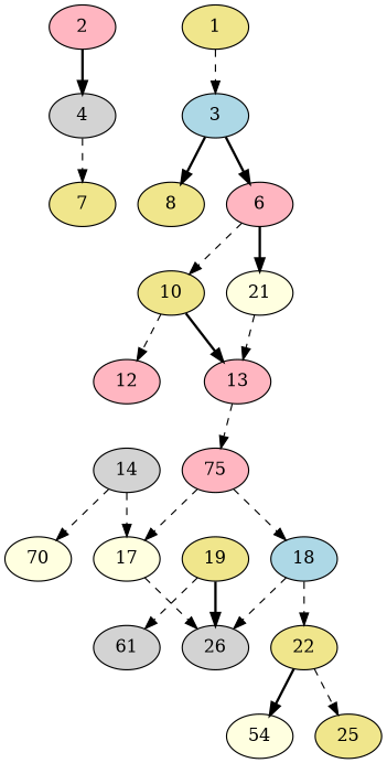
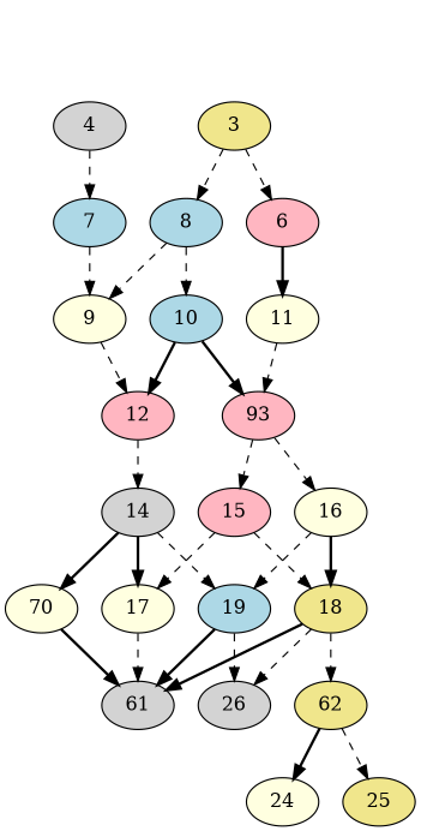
  digraph {
    node [alpha=0.03 fillcolor=khaki style=filled]
    edge [style=dashed]
-   1 [alpha=0.07 expect_size=9699328]
-   3 [expect_size=12032000 fillcolor=lightblue]
+   3 [expect_size=12032000]
    6 [alpha=0.14 expect_size=5629952 fillcolor=lightpink]
-   8 [alpha=0.11 expect_size=25976832]
-   10 [alpha=0.20 expect_size=6657024]
-   11 [alpha=0.01 expect_size=25609216 fillcolor=lightyellow label=21]
-   2 [expect_size=16708608 fillcolor=lightpink]
+   8 [alpha=0.11 expect_size=25976832 fillcolor=lightblue]
+   10 [alpha=0.20 expect_size=6657024 fillcolor=lightblue]
+   11 [alpha=0.01 expect_size=25609216 fillcolor=lightyellow]
+   9 [alpha=0.12 expect_size=38254592 fillcolor=lightyellow]
    4 [alpha=0.06 expect_size=48953344 fillcolor=lightgrey]
-   7 [expect_size=13826048]
+   7 [expect_size=13826048 fillcolor=lightblue]
    12 [alpha=0.13 expect_size=41306112 fillcolor=lightpink]
-   13 [alpha=0.02 expect_size=48110592 fillcolor=lightpink]
+   13 [alpha=0.02 expect_size=48110592 fillcolor=lightpink label=93]
    14 [expect_size=7748608 fillcolor=lightgrey]
-   15 [alpha=0.14 expect_size=22139904 fillcolor=lightpink label=75]
+   15 [alpha=0.14 expect_size=22139904 fillcolor=lightpink]
+   16 [alpha=0.07 expect_size=25659392 fillcolor=lightyellow]
    17 [alpha=0.10 expect_size=12349440 fillcolor=lightyellow]
-   19 [alpha=0.04 expect_size=45159424]
+   19 [alpha=0.04 expect_size=45159424 fillcolor=lightblue]
    n18 [alpha=0.07 expect_size=26917888 fillcolor=lightyellow label=70]
-   18 [alpha=0.13 expect_size=19399680 fillcolor=lightblue]
+   18 [alpha=0.13 expect_size=19399680]
    n20 [alpha=0.16 expect_size=12160000 fillcolor=lightgrey label=26]
    n21 [alpha=0.13 expect_size=26900480 fillcolor=lightgrey label=61]
-   22 [expect_size=29629440]
-   24 [alpha=0.07 expect_size=16671744 fillcolor=lightyellow label=54]
+   22 [expect_size=29629440 label=62]
+   24 [alpha=0.07 expect_size=16671744 fillcolor=lightyellow]
    25 [alpha=0.05 expect_size=24869888]
-   1 -> 3
-   3 -> 6 [style=bold]
-   3 -> 8 [style=bold]
-   6 -> 10
+   3 -> 6
+   3 -> 8
+   8 -> 10
    6 -> 11 [style=bold]
-   10 -> 12
+   8 -> 9
+   10 -> 12 [style=bold]
    10 -> 13 [style=bold]
    11 -> 13
-   2 -> 4 [style=bold]
+   9 -> 12
    4 -> 7
+   7 -> 9
+   12 -> 14
    13 -> 15
-   14 -> 17
-   14 -> n18
+   13 -> 16
+   14 -> 17 [style=bold]
+   14 -> 19
+   14 -> n18 [style=bold]
    15 -> 17
    15 -> 18
-   17 -> n20
-   19 -> n20 [style=bold]
-   19 -> n21
+   16 -> 19
+   16 -> 18 [style=bold]
+   17 -> n21
+   19 -> n20
+   19 -> n21 [style=bold]
+   n18 -> n21 [style=bold]
    18 -> n20
+   18 -> n21 [style=bold]
    18 -> 22
    22 -> 24 [style=bold]
    22 -> 25
  }
